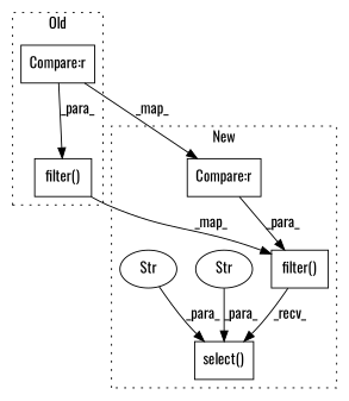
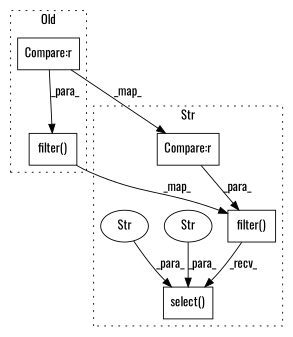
  digraph {
    fontname=Oswald
    node [a=75 l="11,1" shape=box fontname=Oswald]
    edge [fontname=Oswald]
    n1 [label="filter()" s="790,829"]
    n2 [a=40 l=28 label="Compare:r" s=801]
    n3 [label="filter()" s="763,802"]
    n4 [a=40 l=28 label="Compare:r" s=774]
    n5 [l="65,14" label="select()" s="763,848"]
    n6 [a=66 l=9 label=Str s=839 shape=ellipse]
    n7 [a=66 l=9 label=Str s=828 shape=ellipse]
    subgraph cluster_1 {
      label=Old
      style=dotted
      n1
      n2
    }
    subgraph cluster_2 {
-     label=New
+     label=Str
      style=dotted
      n3
      n4
      n5
      n6
      n7
    }
    n1 -> n3 [label=_map_]
    n2 -> n1 [label=_para_]
    n2 -> n4 [label=_map_]
    n3 -> n5 [label=_recv_]
    n4 -> n3 [label=_para_]
    n6 -> n5 [label=_para_]
    n7 -> n5 [label=_para_]
  }
